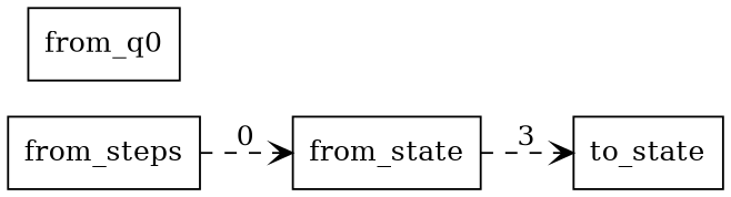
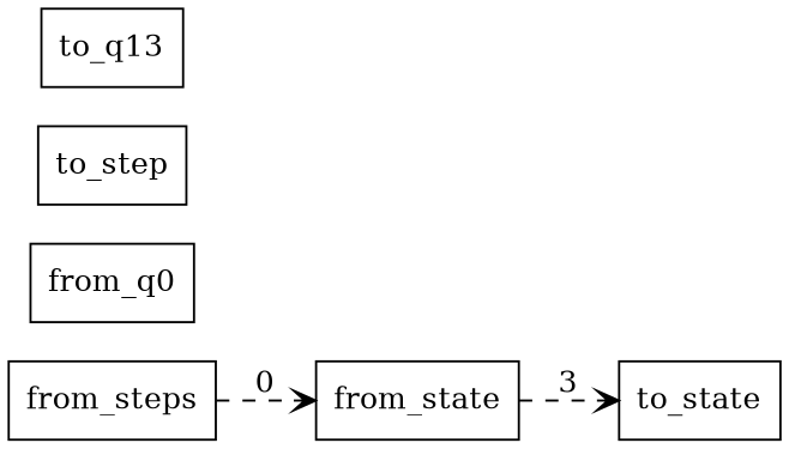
  digraph {
    rankdir=LR
    node [fillcolor=white shape=box style=filled]
    edge [arrowhead=vee style=dashed]
    n1 [label=<from_state>]
    n2 [label=<to_state>]
    n3 [label=<from_steps>]
    n4 [label=<from_q0>]
+   n5 [label=<to_step>]
+   n6 [label=<to_q13>]
    n1 -> n2 [label=3]
    n3 -> n1 [label=0]
  }
